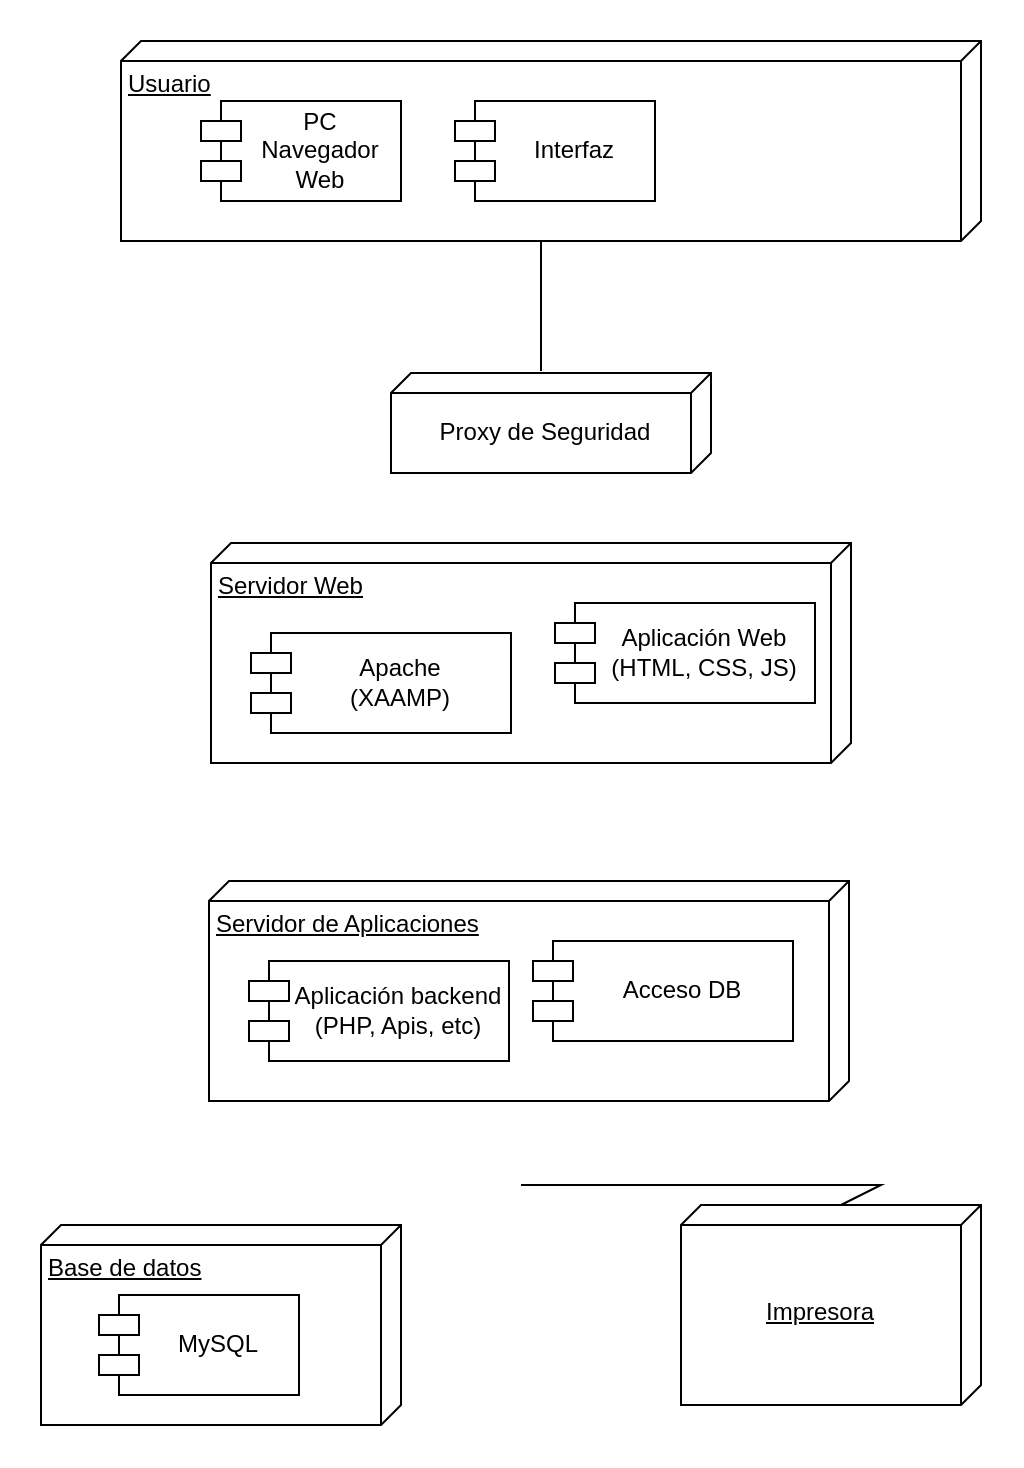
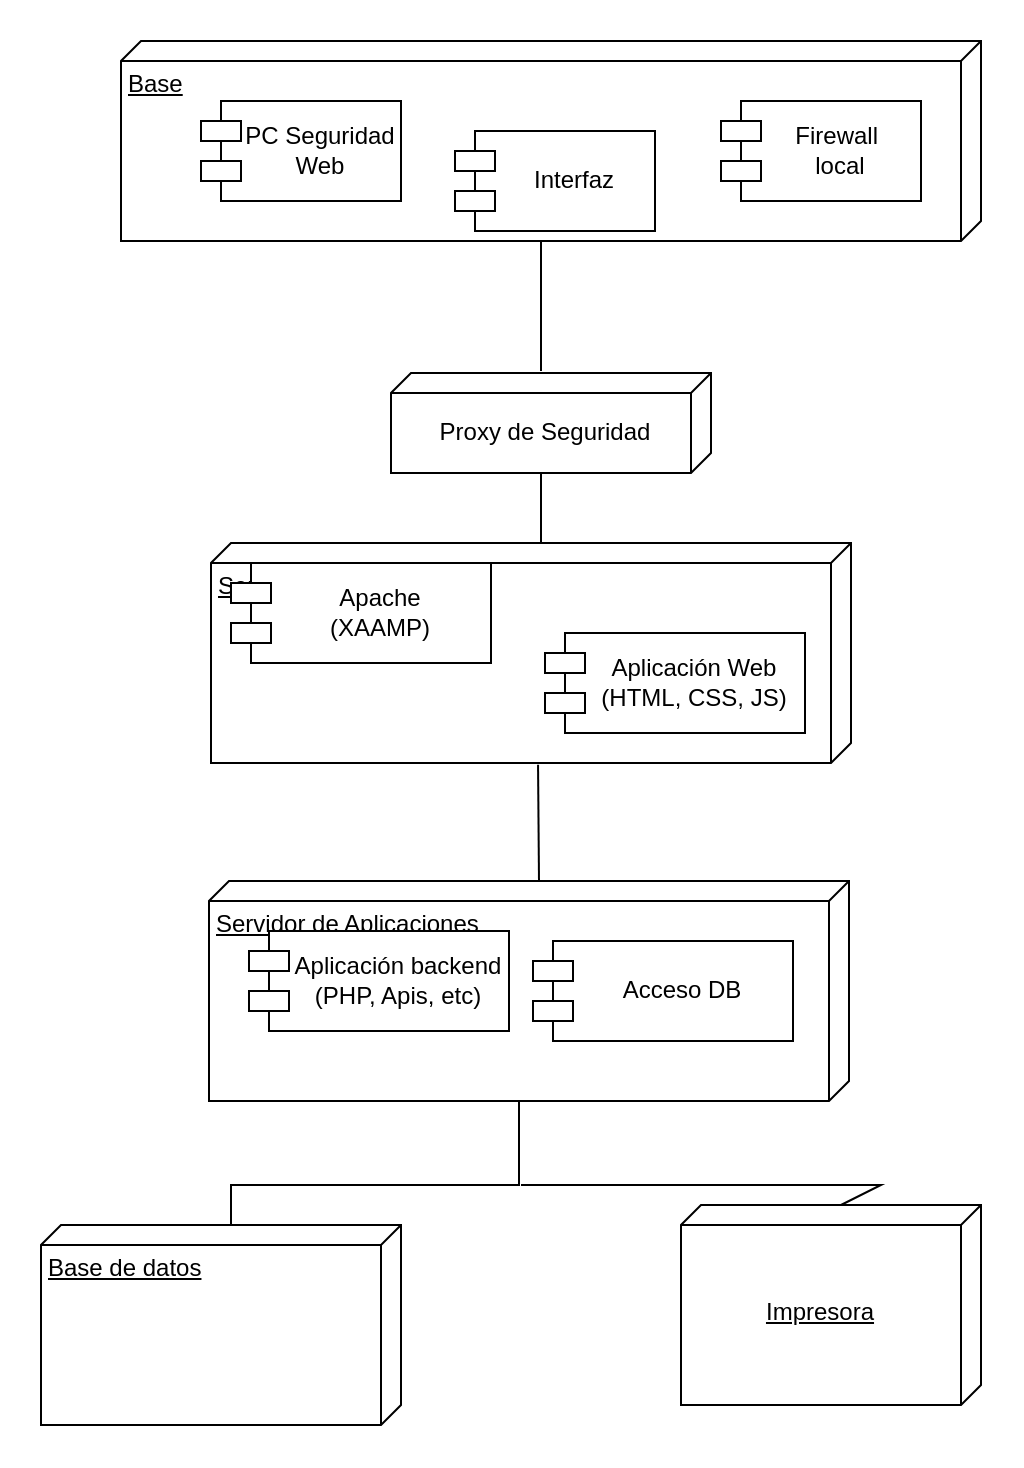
  <mxCell id="0" />
  <mxCell id="1" parent="0" />
- <mxCell id="2" value="Usuario" style="verticalAlign=top;align=left;spacingTop=8;spacingLeft=2;spacingRight=12;shape=cube;size=10;direction=south;fontStyle=4;html=1;whiteSpace=wrap;" parent="1" vertex="1"><mxGeometry x="60" y="20" width="430" height="100" as="geometry" /></mxCell>
- <mxCell id="3" value="PC Navegador Web" style="shape=module;align=left;spacingLeft=20;align=center;verticalAlign=middle;whiteSpace=wrap;html=1;" parent="1" vertex="1"><mxGeometry x="100" y="50" width="100" height="50" as="geometry" /></mxCell>
- <mxCell id="4" value="Interfaz" style="shape=module;align=left;spacingLeft=20;align=center;verticalAlign=middle;whiteSpace=wrap;html=1;" vertex="1" parent="1"><mxGeometry x="227" y="50" width="100" height="50" as="geometry" /></mxCell>
+ <mxCell id="2" value="Base" style="verticalAlign=top;align=left;spacingTop=8;spacingLeft=2;spacingRight=12;shape=cube;size=10;direction=south;fontStyle=4;html=1;whiteSpace=wrap;" parent="1" vertex="1"><mxGeometry x="60" y="20" width="430" height="100" as="geometry" /></mxCell>
+ <mxCell id="3" value="PC Seguridad Web" style="shape=module;align=left;spacingLeft=20;align=center;verticalAlign=middle;whiteSpace=wrap;html=1;" parent="1" vertex="1"><mxGeometry x="100" y="50" width="100" height="50" as="geometry" /></mxCell>
+ <mxCell id="4" value="Interfaz" style="shape=module;align=left;spacingLeft=20;align=center;verticalAlign=middle;whiteSpace=wrap;html=1;" vertex="1" parent="1"><mxGeometry x="227" y="65" width="100" height="50" as="geometry" /></mxCell>
+ <mxCell id="5" value="Firewall&amp;nbsp;&lt;div&gt;local&lt;/div&gt;" style="shape=module;align=left;spacingLeft=20;align=center;verticalAlign=middle;whiteSpace=wrap;html=1;" vertex="1" parent="1"><mxGeometry x="360" y="50" width="100" height="50" as="geometry" /></mxCell>
  <mxCell id="6" value="Proxy de Seguridad" style="verticalAlign=middle;align=center;shape=cube;size=10;direction=south;fontStyle=0;html=1;boundedLbl=1;spacingLeft=5;whiteSpace=wrap;" vertex="1" parent="1"><mxGeometry x="195" y="186" width="160" height="50" as="geometry" /></mxCell>
  <mxCell id="7" value="Impresora" style="verticalAlign=middle;align=center;spacingTop=8;spacingLeft=2;spacingRight=12;shape=cube;size=10;direction=south;fontStyle=4;html=1;whiteSpace=wrap;" vertex="1" parent="1"><mxGeometry x="340" y="602" width="150" height="100" as="geometry" /></mxCell>
  <mxCell id="8" value="" style="group" vertex="1" connectable="0" parent="1"><mxGeometry x="105" y="271" width="320" height="110" as="geometry" /></mxCell>
  <mxCell id="9" value="Servidor Web" style="verticalAlign=top;align=left;spacingTop=8;spacingLeft=2;spacingRight=12;shape=cube;size=10;direction=south;fontStyle=4;html=1;whiteSpace=wrap;" vertex="1" parent="8"><mxGeometry width="320" height="110" as="geometry" /></mxCell>
- <mxCell id="10" value="Apache&lt;br&gt;(XAAMP)" style="shape=module;align=left;spacingLeft=20;align=center;verticalAlign=middle;whiteSpace=wrap;html=1;" vertex="1" parent="8"><mxGeometry x="20" y="45" width="130" height="50" as="geometry" /></mxCell>
- <mxCell id="11" value="Aplicación Web&lt;br&gt;(HTML, CSS, JS)" style="shape=module;align=left;spacingLeft=20;align=center;verticalAlign=middle;whiteSpace=wrap;html=1;" vertex="1" parent="8"><mxGeometry x="172" y="30" width="130" height="50" as="geometry" /></mxCell>
+ <mxCell id="10" value="Apache&lt;br&gt;(XAAMP)" style="shape=module;align=left;spacingLeft=20;align=center;verticalAlign=middle;whiteSpace=wrap;html=1;" vertex="1" parent="8"><mxGeometry x="10" y="10" width="130" height="50" as="geometry" /></mxCell>
+ <mxCell id="11" value="Aplicación Web&lt;br&gt;(HTML, CSS, JS)" style="shape=module;align=left;spacingLeft=20;align=center;verticalAlign=middle;whiteSpace=wrap;html=1;" vertex="1" parent="8"><mxGeometry x="167" y="45" width="130" height="50" as="geometry" /></mxCell>
  <mxCell id="12" value="" style="group" vertex="1" connectable="0" parent="1"><mxGeometry x="104" y="440" width="320" height="110" as="geometry" /></mxCell>
  <mxCell id="13" value="Servidor de Aplicaciones" style="verticalAlign=top;align=left;spacingTop=8;spacingLeft=2;spacingRight=12;shape=cube;size=10;direction=south;fontStyle=4;html=1;whiteSpace=wrap;" parent="12" vertex="1"><mxGeometry width="320" height="110" as="geometry" /></mxCell>
- <mxCell id="14" value="Aplicación backend&lt;div&gt;(PHP, Apis, etc)&lt;/div&gt;" style="shape=module;align=left;spacingLeft=20;align=center;verticalAlign=middle;whiteSpace=wrap;html=1;" parent="12" vertex="1"><mxGeometry x="20" y="40" width="130" height="50" as="geometry" /></mxCell>
+ <mxCell id="14" value="Aplicación backend&lt;div&gt;(PHP, Apis, etc)&lt;/div&gt;" style="shape=module;align=left;spacingLeft=20;align=center;verticalAlign=middle;whiteSpace=wrap;html=1;" parent="12" vertex="1"><mxGeometry x="20" y="25" width="130" height="50" as="geometry" /></mxCell>
  <mxCell id="15" value="Acceso DB" style="shape=module;align=left;spacingLeft=20;align=center;verticalAlign=middle;whiteSpace=wrap;html=1;" vertex="1" parent="12"><mxGeometry x="162" y="30" width="130" height="50" as="geometry" /></mxCell>
  <mxCell id="16" value="" style="group" vertex="1" connectable="0" parent="1"><mxGeometry x="20" y="612" width="180" height="100" as="geometry" /></mxCell>
  <mxCell id="17" value="Base de datos" style="verticalAlign=top;align=left;spacingTop=8;spacingLeft=2;spacingRight=12;shape=cube;size=10;direction=south;fontStyle=4;html=1;whiteSpace=wrap;" parent="16" vertex="1"><mxGeometry width="180" height="100" as="geometry" /></mxCell>
- <mxCell id="18" value="MySQL" style="shape=module;align=left;spacingLeft=20;align=center;verticalAlign=middle;whiteSpace=wrap;html=1;" parent="16" vertex="1"><mxGeometry x="29" y="35" width="100" height="50" as="geometry" /></mxCell>
+ <mxCell id="19" value="" style="endArrow=none;html=1;rounded=0;entryX=0;entryY=0;entryDx=50;entryDy=85;entryPerimeter=0;exitX=0;exitY=0;exitDx=0;exitDy=155;exitPerimeter=0;" edge="1" parent="1" source="9" target="6"><mxGeometry width="50" height="50" relative="1" as="geometry"><mxPoint x="260" y="312" as="sourcePoint" /><mxPoint x="310" y="262" as="targetPoint" /></mxGeometry></mxCell>
  <mxCell id="20" value="" style="endArrow=none;html=1;rounded=0;entryX=0;entryY=0;entryDx=100;entryDy=220;entryPerimeter=0;" edge="1" parent="1" target="2"><mxGeometry width="50" height="50" relative="1" as="geometry"><mxPoint x="270" y="185" as="sourcePoint" /><mxPoint x="310" y="255" as="targetPoint" /></mxGeometry></mxCell>
+ <mxCell id="21" value="" style="endArrow=none;html=1;rounded=0;exitX=0;exitY=0;exitDx=0;exitDy=155;exitPerimeter=0;entryX=1.008;entryY=0.489;entryDx=0;entryDy=0;entryPerimeter=0;" edge="1" parent="1" source="13" target="9"><mxGeometry width="50" height="50" relative="1" as="geometry"><mxPoint x="300" y="442" as="sourcePoint" /><mxPoint x="270" y="382" as="targetPoint" /></mxGeometry></mxCell>
+ <mxCell id="22" value="" style="endArrow=none;html=1;rounded=0;exitX=0;exitY=0;exitDx=0;exitDy=85;exitPerimeter=0;entryX=0;entryY=0;entryDx=110;entryDy=165;entryPerimeter=0;" edge="1" parent="1" source="17" target="13"><mxGeometry width="50" height="50" relative="1" as="geometry"><mxPoint x="300" y="652" as="sourcePoint" /><mxPoint x="350" y="602" as="targetPoint" /><Array as="points"><mxPoint x="115" y="592" /><mxPoint x="259" y="592" /></Array></mxGeometry></mxCell>
  <mxCell id="23" value="" style="endArrow=none;html=1;rounded=0;entryX=0;entryY=0;entryDx=0;entryDy=70;entryPerimeter=0;" edge="1" parent="1" target="7"><mxGeometry width="50" height="50" relative="1" as="geometry"><mxPoint x="260" y="592" as="sourcePoint" /><mxPoint x="350" y="602" as="targetPoint" /><Array as="points"><mxPoint x="440" y="592" /></Array></mxGeometry></mxCell>
